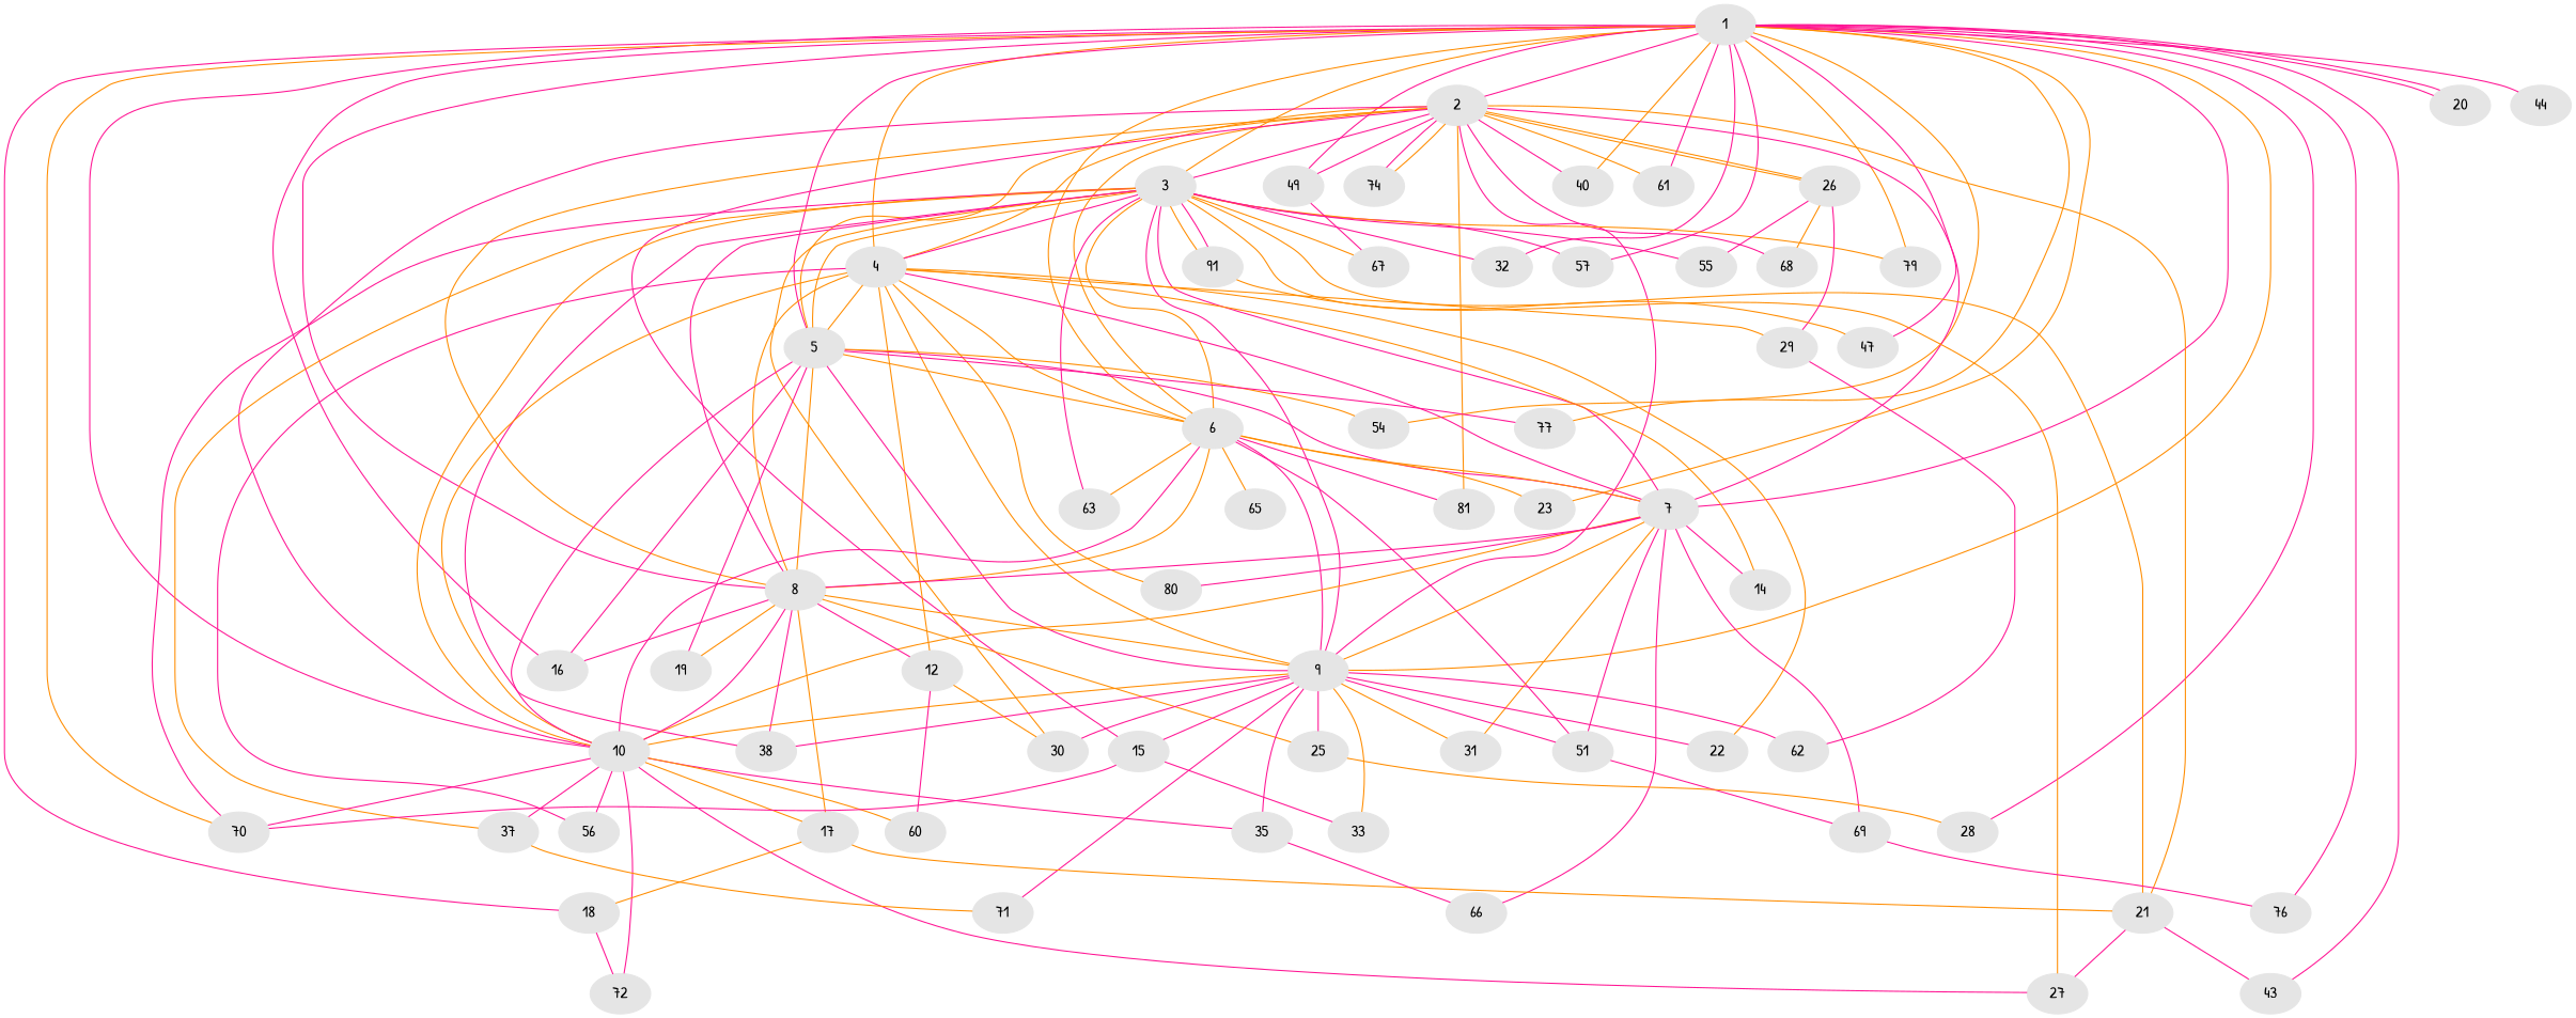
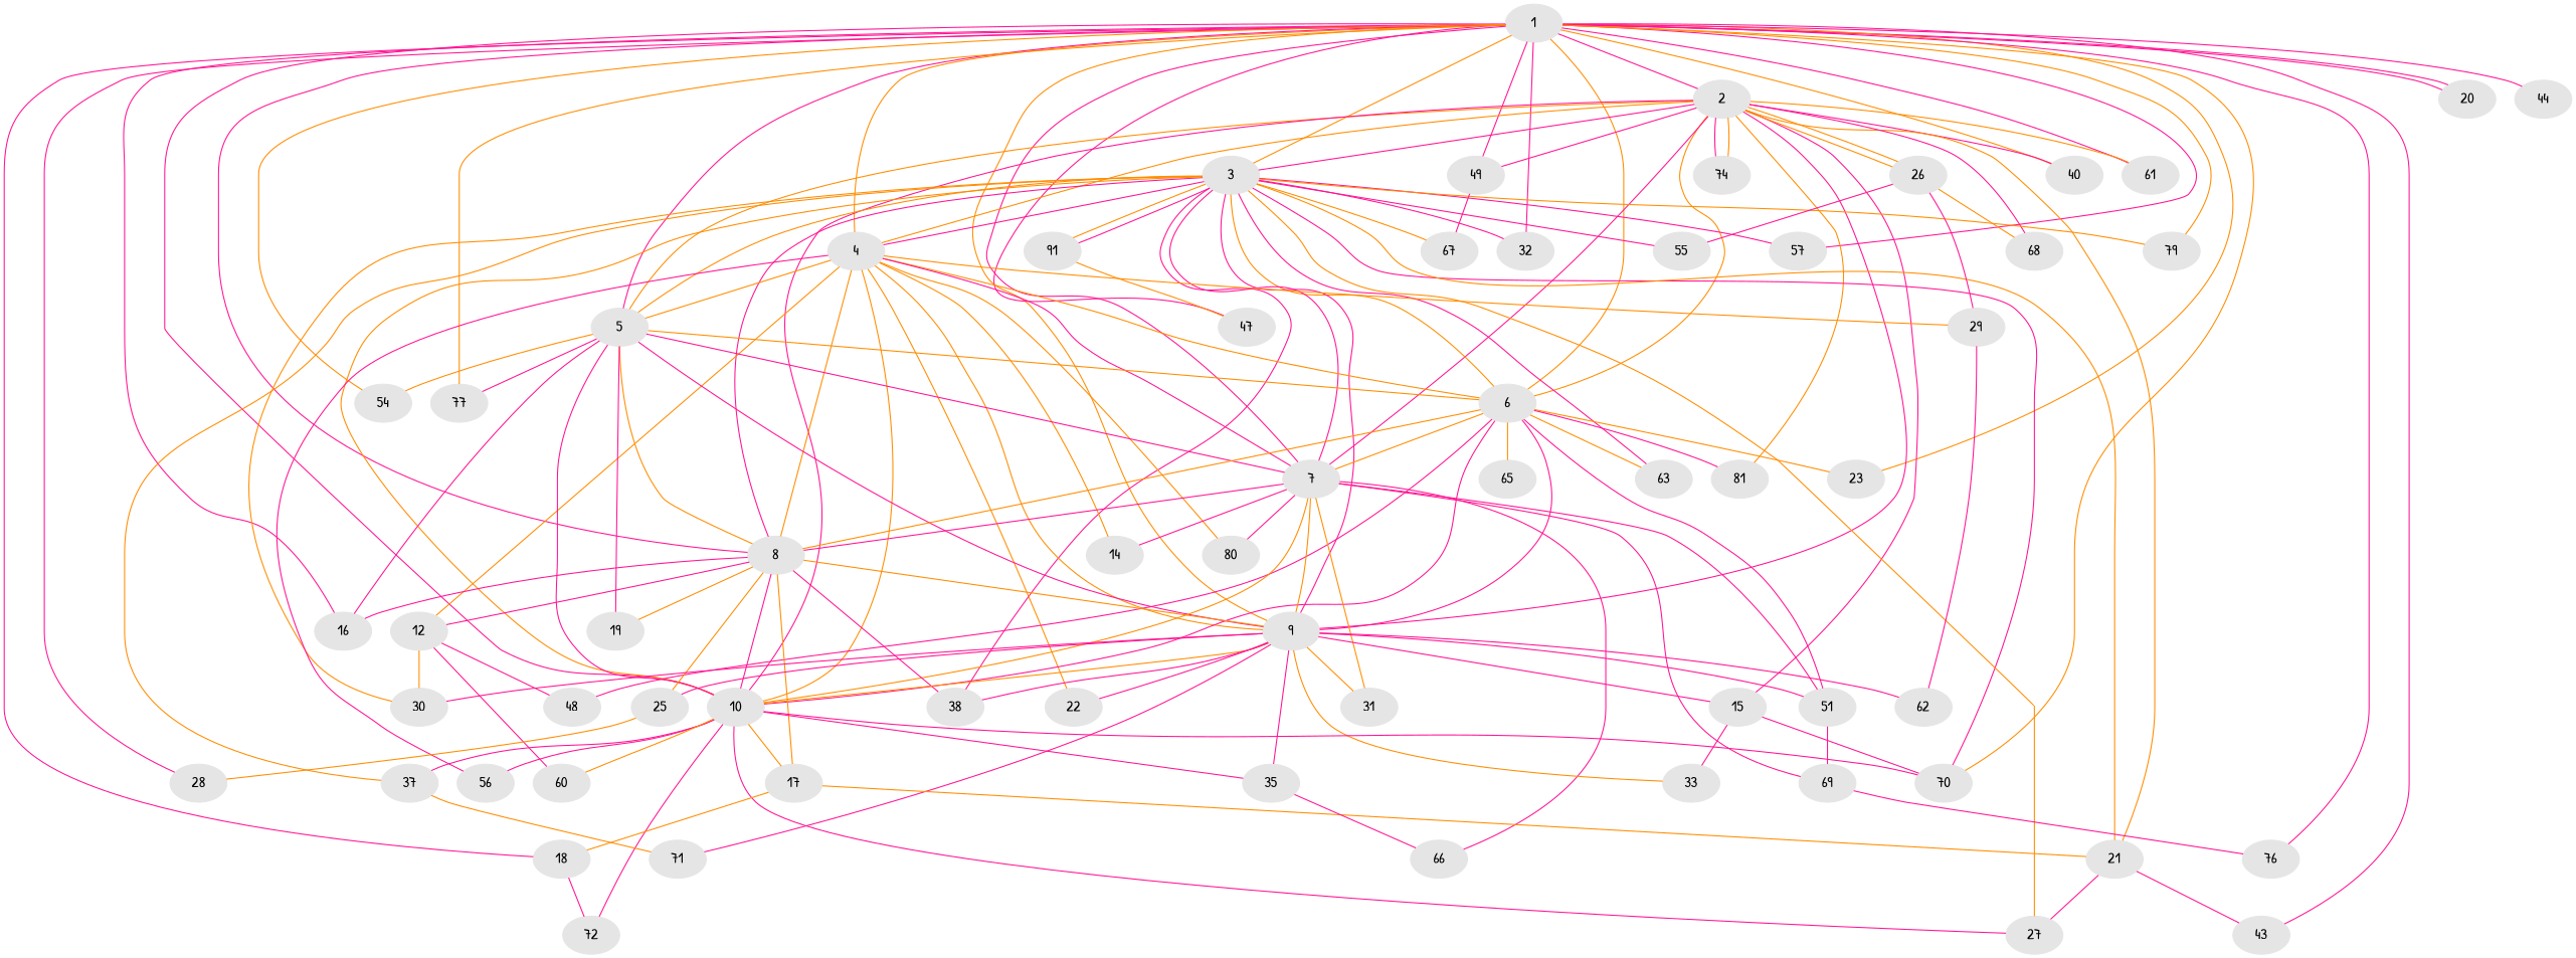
  graph {
    fontname="Patrick Hand"
    node [color=gray90 fontname="Patrick Hand" style=filled]
    edge [color=deeppink fontname="Patrick Hand"]
    1 [super="+36"]
    2 [super="+49"]
    3 [super="+39"]
    4 [super="+24"]
    5 [super="+45"]
    6 [super="+46"]
    7 [super="+53"]
    8 [super="+73"]
    9 [super="+13"]
    10 [super="+78"]
    16
    18
    20
    23
    28
    32 [super="+34"]
    40
    n18 [label=49]
    43
    44
    47
    54
    57
    61
    70
    76
    77
    79
    15 [super="+75"]
    21
    26 [super="+41"]
    68
    74
    81
    n35 [label=91]
    27 [super="+59"]
    30
    37
    38 [super="+52"]
    55
    63
    67
    12 [super="+50"]
    14
    22
    29
    56
    80
    19
+   48
    51 [super="+58"]
    65
    31
    66
    69
    17 [super="+64"]
    25
    33
    35
    62
    71
    60
    72
    1 -- 2 [weight=2]
    1 -- 3 [color=darkorange]
    1 -- 4 [color=darkorange]
    1 -- 5
    1 -- 6 [color=darkorange weight=2]
    1 -- 7
    1 -- 8
    1 -- 9 [color=darkorange weight=2]
    1 -- 10
    1 -- 16
    1 -- 18
    1 -- 20
    1 -- 20
    1 -- 23 [color=darkorange]
    1 -- 28
    1 -- 32 [weight=2]
    1 -- 40 [color=darkorange]
    1 -- n18
    1 -- 43
    1 -- 44 [weight=2]
    1 -- 47
    1 -- 54 [color=darkorange]
    1 -- 57
    1 -- 61
    1 -- 70 [color=darkorange]
    1 -- 76
    1 -- 77 [color=darkorange]
    1 -- 79 [color=darkorange]
    2 -- 3
    2 -- 4 [color=darkorange]
    2 -- 5 [color=darkorange]
    2 -- 6 [color=darkorange]
    2 -- 7
-   2 -- 8 [color=darkorange]
    2 -- 9
    2 -- 10
    2 -- 40
    2 -- n18
    2 -- 61 [color=darkorange]
    2 -- 15
    2 -- 21 [color=darkorange]
    2 -- 26 [color=darkorange weight=2]
    2 -- 26 [color=darkorange]
    2 -- 68
    2 -- 74
    2 -- 74 [color=darkorange]
    2 -- 81 [color=darkorange]
    3 -- 4
    3 -- 5 [color=darkorange]
    3 -- 6 [color=darkorange]
    3 -- 7
    3 -- 8
    3 -- 9
    3 -- 10 [color=darkorange]
    3 -- 32
    3 -- 57
    3 -- 70
    3 -- 79 [color=darkorange]
    3 -- 21 [color=darkorange]
    3 -- n35 [color=darkorange]
    3 -- n35
    3 -- 27 [color=darkorange]
    3 -- 30 [color=darkorange]
    3 -- 37 [color=darkorange]
    3 -- 38
    3 -- 55
    3 -- 63
    3 -- 67 [color=darkorange]
    4 -- 5 [color=darkorange]
    4 -- 6 [color=darkorange]
    4 -- 7
    4 -- 8 [color=darkorange]
    4 -- 9 [color=darkorange]
    4 -- 10 [color=darkorange]
    4 -- 12 [color=darkorange weight=2]
    4 -- 14 [color=darkorange]
    4 -- 22 [color=darkorange]
    4 -- 29 [color=darkorange]
    4 -- 56
    4 -- 80 [color=darkorange]
    5 -- 6 [color=darkorange]
    5 -- 7
    5 -- 8 [color=darkorange]
    5 -- 9
    5 -- 10
    5 -- 16
    5 -- 54 [color=darkorange]
    5 -- 77
    5 -- 19
    6 -- 7 [color=darkorange]
    6 -- 8 [color=darkorange]
    6 -- 9
    6 -- 10
    6 -- 23 [color=darkorange]
    6 -- 81
    6 -- 63 [color=darkorange]
+   6 -- 48
    6 -- 51
    6 -- 65 [color=darkorange weight=2]
    7 -- 8
    7 -- 9 [color=darkorange weight=2]
    7 -- 10 [color=darkorange]
    7 -- 14
    7 -- 80
    7 -- 51
    7 -- 31 [color=darkorange]
    7 -- 66
    7 -- 69
    8 -- 9 [color=darkorange weight=2]
    8 -- 10
    8 -- 16
    8 -- 38 [weight=2]
    8 -- 12
    8 -- 19 [color=darkorange]
    8 -- 17 [color=darkorange weight=2]
    8 -- 25 [color=darkorange]
    9 -- 10 [color=darkorange]
    9 -- 15
    9 -- 30
    9 -- 38
    9 -- 22
    9 -- 51
    9 -- 31 [color=darkorange]
    9 -- 25
    9 -- 33 [color=darkorange]
    9 -- 35
    9 -- 62
    9 -- 71
    10 -- 70
    10 -- 27
    10 -- 37
    10 -- 56
    10 -- 17 [color=darkorange]
    10 -- 35
    10 -- 60 [color=darkorange]
    10 -- 72
    18 -- 72
    n18 -- 67
    15 -- 70
    15 -- 33
    21 -- 43
    21 -- 27
    26 -- 68 [color=darkorange]
    26 -- 55
    26 -- 29
    n35 -- 47 [color=darkorange]
    37 -- 71 [color=darkorange]
    12 -- 30 [color=darkorange]
+   12 -- 48
    12 -- 60
    29 -- 62
    51 -- 69
    69 -- 76
    17 -- 18 [color=darkorange]
    17 -- 21 [color=darkorange]
    25 -- 28 [color=darkorange]
    35 -- 66
  }
